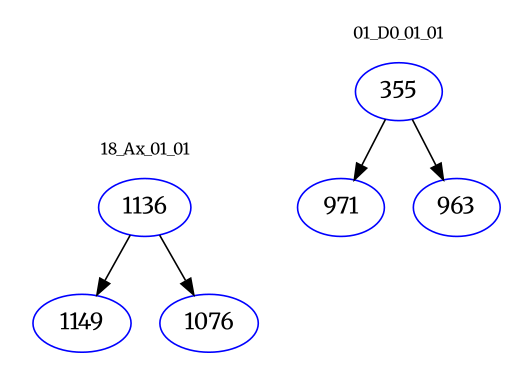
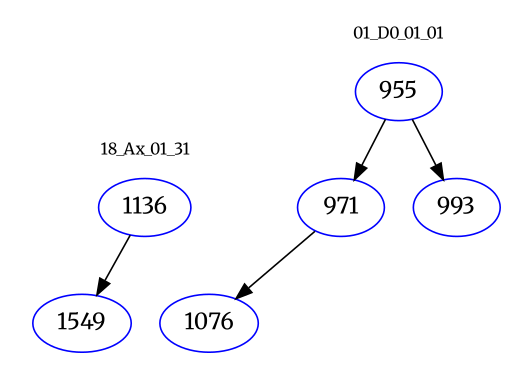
  digraph {
    fontname=Merriweather
    node [color=blue fontname=Merriweather]
    edge [color=black fontname=Merriweather]
    n1 [label=1136]
    n2 [label=1076]
-   n3 [label=1149]
-   n4 [label=355]
+   n3 [label=1549]
+   n4 [label=955]
    n5 [label=971]
-   n6 [label=963]
+   n6 [label=993]
    subgraph cluster_1 {
      color=white
      fontsize=10
-     label="18_Ax_01_01"
+     label="18_Ax_01_31"
      n1
      n2
      n3
    }
    subgraph cluster_2 {
      color=white
      fontsize=10
      label="01_D0_01_01"
      n4
      n5
      n6
    }
-   n1 -> n2
+   n5 -> n2
    n1 -> n3
    n4 -> n5
    n4 -> n6
  }
